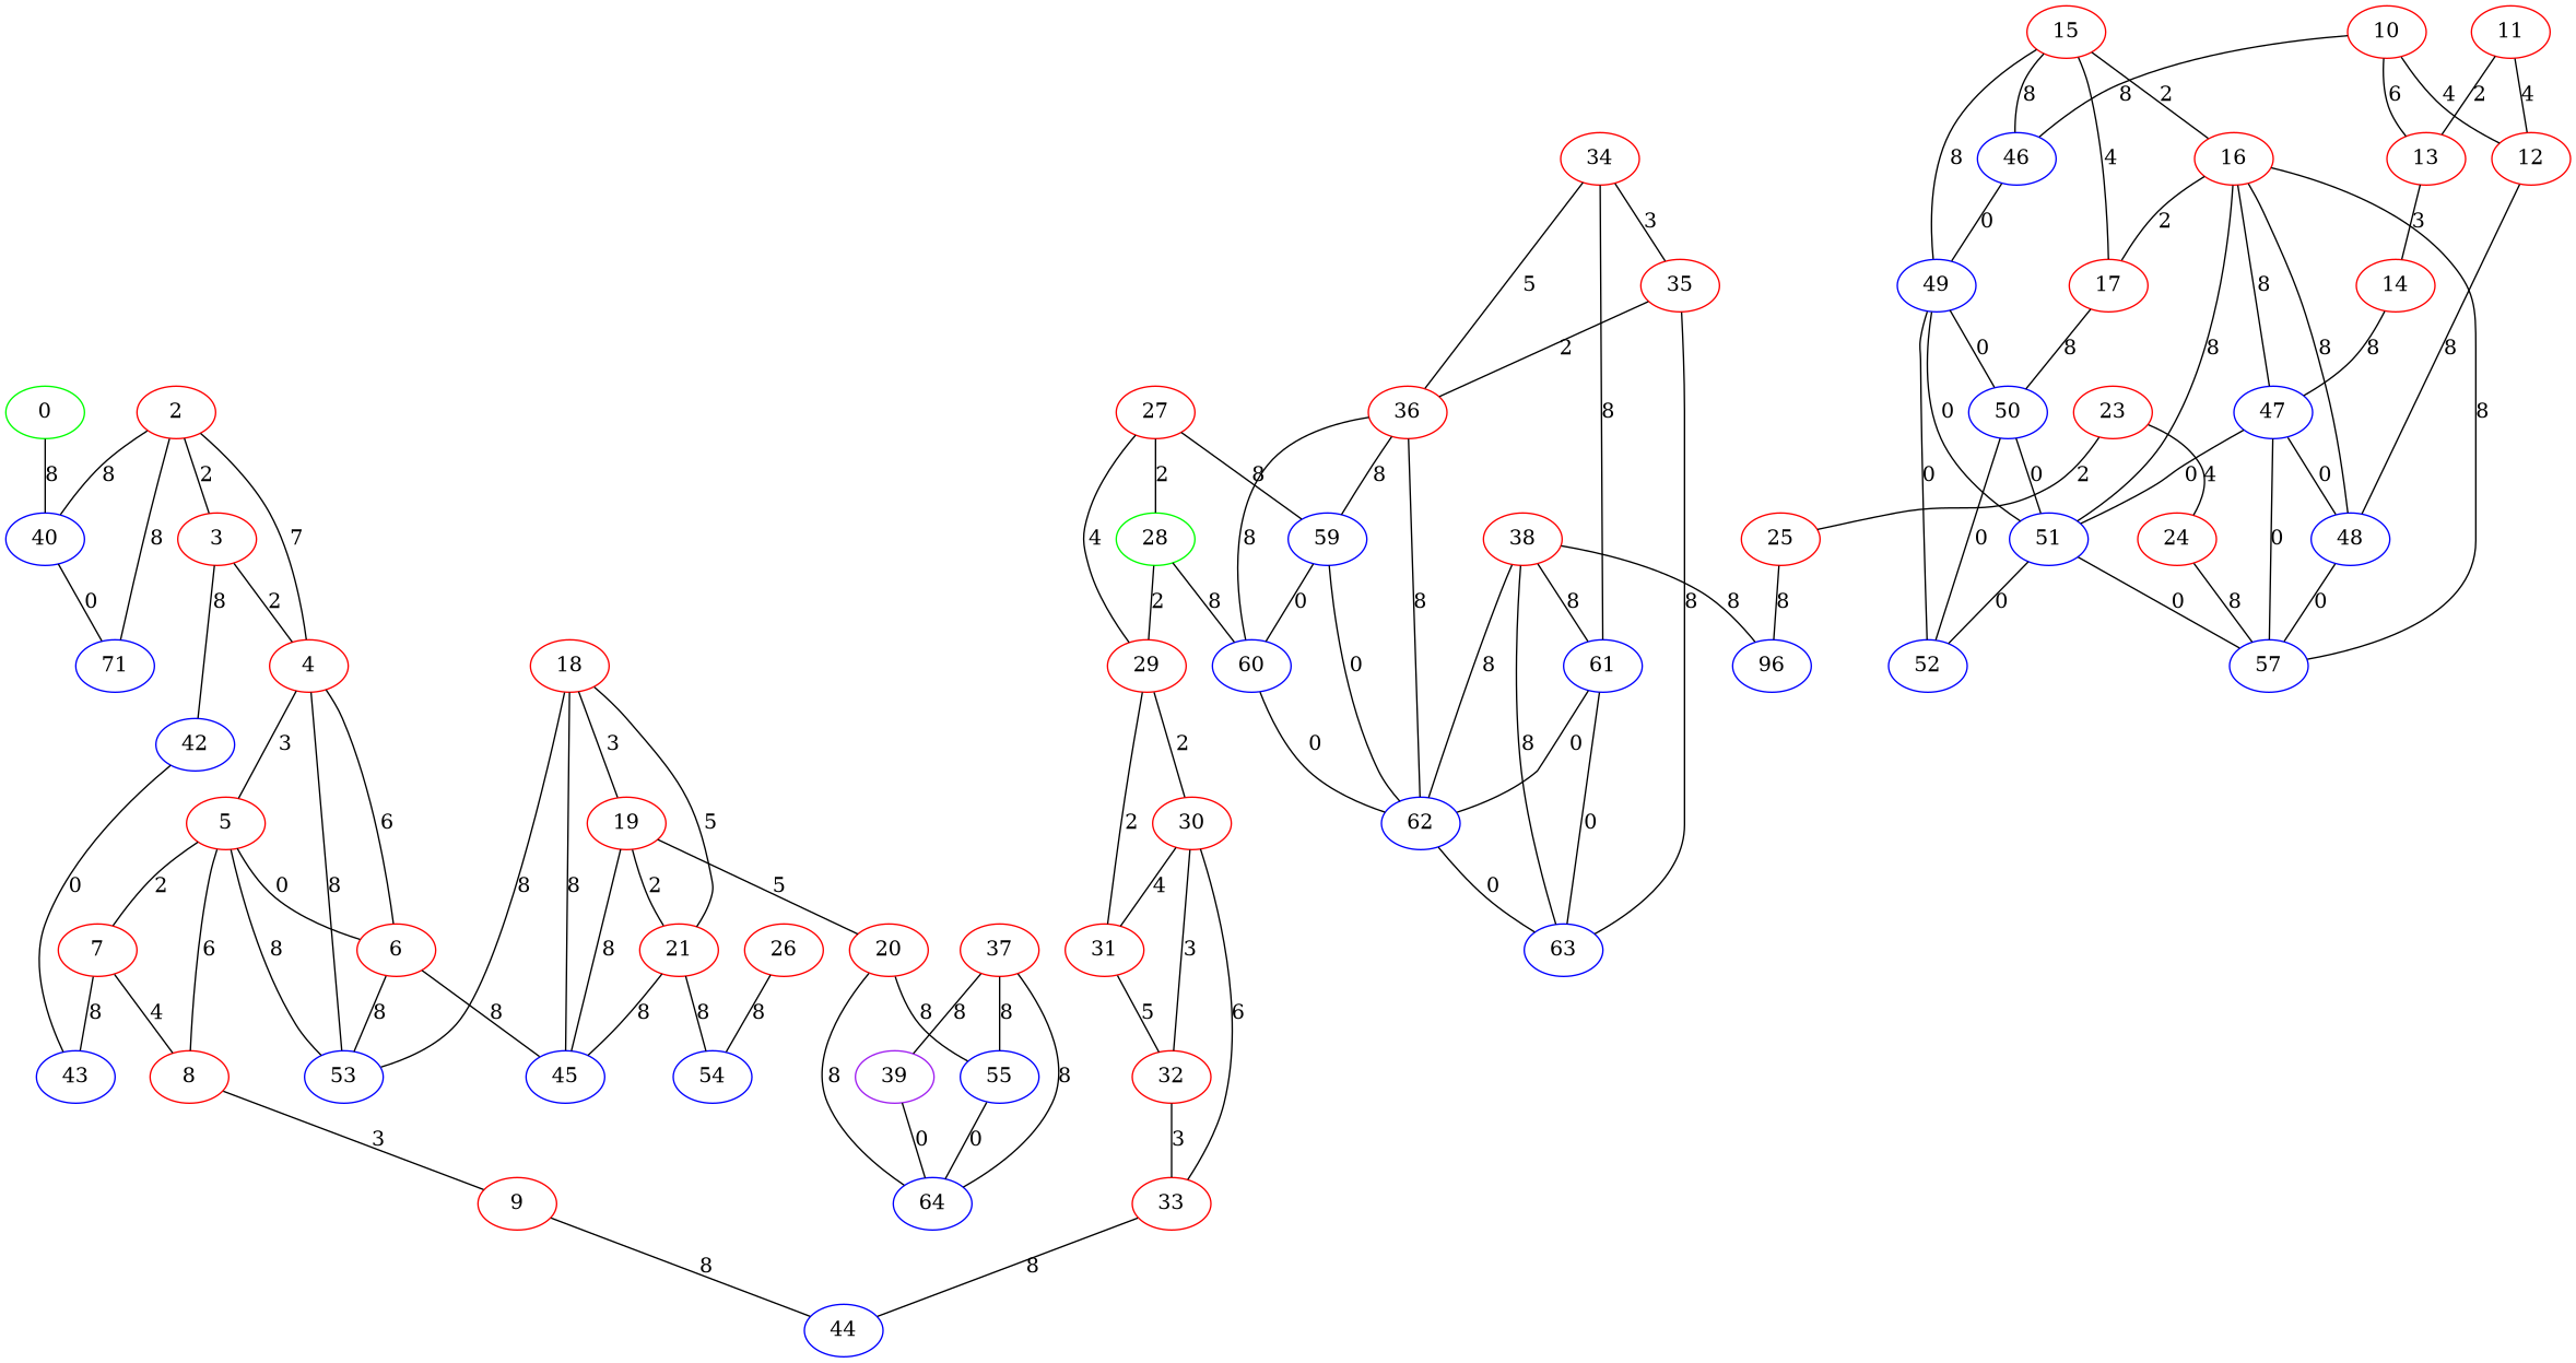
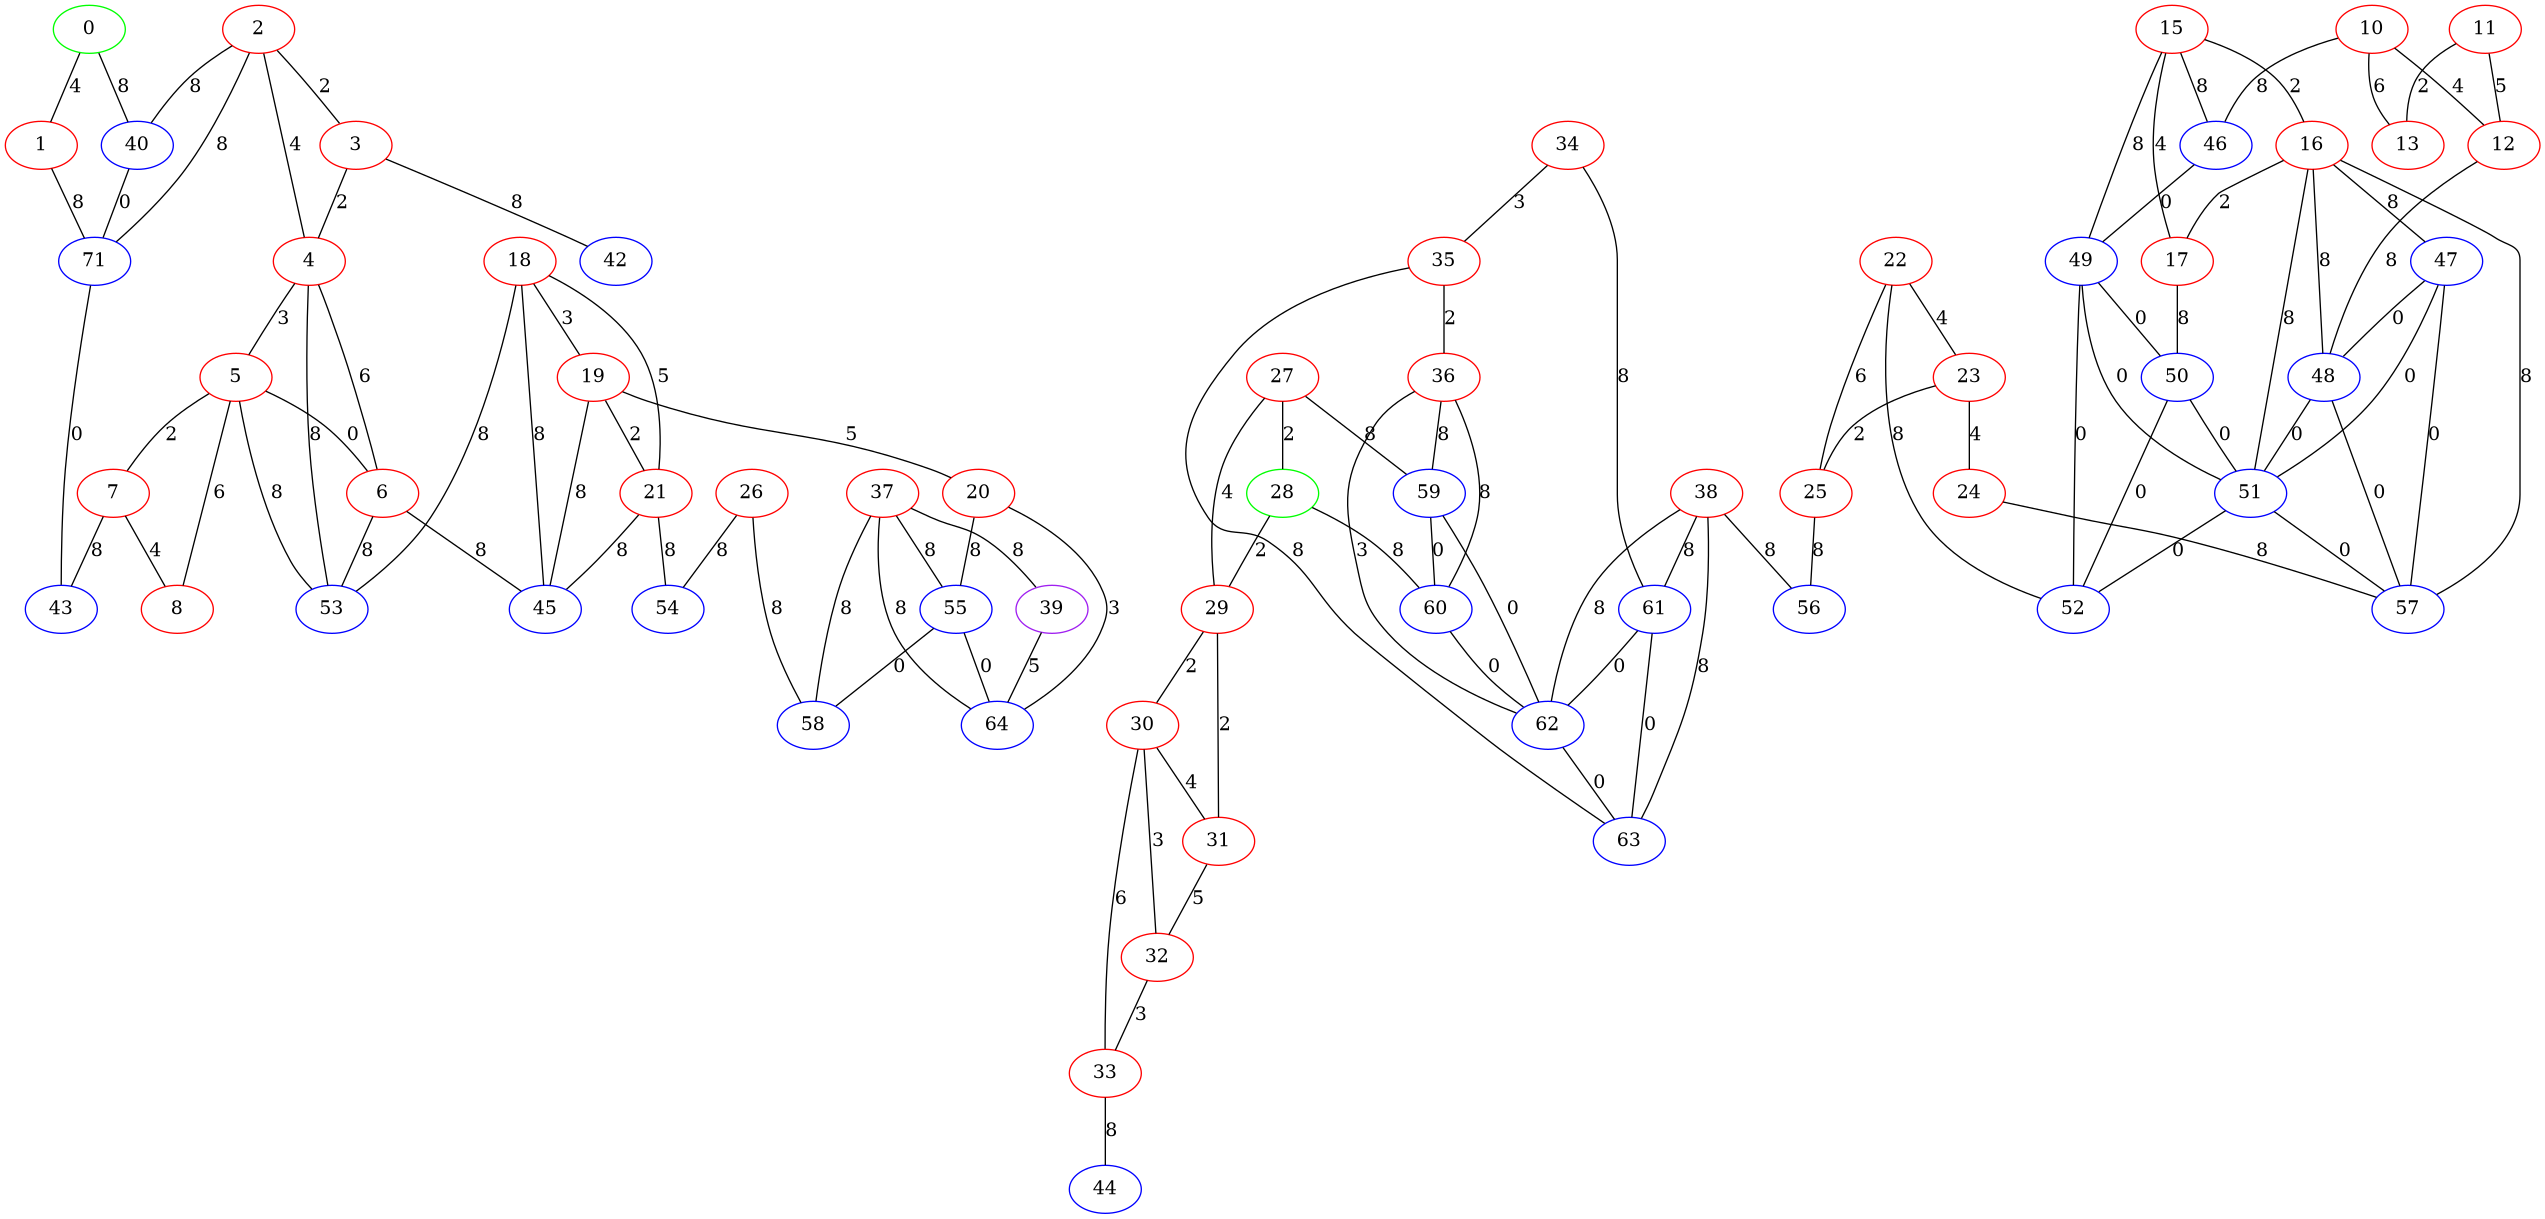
  graph {
    node [color=red weight=1]
    0 [color=green weight=2]
+   1
    40 [color=blue weight=3]
    n4 [color=blue label=71 weight=3]
    2
    3
    4
    42 [color=blue weight=3]
    5
    6
    53 [color=blue weight=3]
    43 [color=blue weight=3]
    7
    8
    45 [color=blue weight=3]
-   9
    44 [color=blue weight=3]
    10
    13
    46 [color=blue weight=3]
    12
    11
-   14
    49 [color=blue weight=3]
    48 [color=blue weight=3]
    51 [color=blue weight=3]
    57 [color=blue weight=3]
    47 [color=blue weight=3]
    15
    16
    17
    50 [color=blue weight=3]
    52 [color=blue weight=3]
    18
    19
    21
    20
    54 [color=blue weight=3]
    55 [color=blue weight=3]
    64 [color=blue weight=3]
+   58 [color=blue weight=3]
+   22
    23
    25
    24
-   56 [color=blue weight=3 label=96]
+   56 [color=blue weight=3]
    26
    28 [color=green weight=2]
    27
    29
    59 [color=blue weight=3]
    60 [color=blue weight=3]
    30
    31
    62 [color=blue weight=3]
    32
    33
    34
    35
    36
    61 [color=blue weight=3]
    63 [color=blue weight=3]
    37
    39 [color=purple weight=4]
    38
+   0 -- 1 [label=4]
    0 -- 40 [label=8]
+   1 -- n4 [label=8]
    40 -- n4 [label=0]
    2 -- 40 [label=8]
    2 -- n4 [label=8]
    2 -- 3 [label=2]
-   2 -- 4 [label=7]
+   2 -- 4 [label=4]
    3 -- 4 [label=2]
    3 -- 42 [label=8]
    4 -- 5 [label=3]
    4 -- 6 [label=6]
    4 -- 53 [label=8]
-   42 -- 43 [label=0]
+   n4 -- 43 [label=0]
    5 -- 6 [label=0]
    5 -- 53 [label=8]
    5 -- 7 [label=2]
    5 -- 8 [label=6]
    6 -- 53 [label=8]
    6 -- 45 [label=8]
    7 -- 43 [label=8]
    7 -- 8 [label=4]
-   8 -- 9 [label=3]
-   9 -- 44 [label=8]
    10 -- 13 [label=6]
    10 -- 46 [label=8]
    10 -- 12 [label=4]
-   13 -- 14 [label=3]
    46 -- 49 [label=0]
    12 -- 48 [label=8]
    11 -- 13 [label=2]
-   11 -- 12 [label=4]
-   14 -- 47 [label=8]
+   11 -- 12 [label=5]
    49 -- 51 [label=0]
    49 -- 50 [label=0]
    49 -- 52 [label=0]
+   48 -- 51 [label=0]
    48 -- 57 [label=0]
    51 -- 57 [label=0]
    51 -- 52 [label=0]
    47 -- 48 [label=0]
    47 -- 51 [label=0]
    47 -- 57 [label=0]
    15 -- 46 [label=8]
    15 -- 49 [label=8]
    15 -- 16 [label=2]
    15 -- 17 [label=4]
    16 -- 48 [label=8]
    16 -- 51 [label=8]
    16 -- 57 [label=8]
    16 -- 47 [label=8]
    16 -- 17 [label=2]
    17 -- 50 [label=8]
    50 -- 51 [label=0]
    50 -- 52 [label=0]
    18 -- 53 [label=8]
    18 -- 45 [label=8]
    18 -- 19 [label=3]
    18 -- 21 [label=5]
    19 -- 45 [label=8]
    19 -- 21 [label=2]
    19 -- 20 [label=5]
    21 -- 45 [label=8]
    21 -- 54 [label=8]
    20 -- 55 [label=8]
-   20 -- 64 [label=8]
+   20 -- 64 [label=3]
    55 -- 64 [label=0]
+   55 -- 58 [label=0]
+   22 -- 52 [label=8]
+   22 -- 23 [label=4]
+   22 -- 25 [label=6]
    23 -- 25 [label=2]
    23 -- 24 [label=4]
    25 -- 56 [label=8]
    24 -- 57 [label=8]
    26 -- 54 [label=8]
+   26 -- 58 [label=8]
    28 -- 29 [label=2]
    28 -- 60 [label=8]
    27 -- 28 [label=2]
    27 -- 29 [label=4]
    27 -- 59 [label=8]
    29 -- 30 [label=2]
    29 -- 31 [label=2]
    59 -- 60 [label=0]
    59 -- 62 [label=0]
    60 -- 62 [label=0]
    30 -- 31 [label=4]
    30 -- 32 [label=3]
    30 -- 33 [label=6]
    31 -- 32 [label=5]
    62 -- 63 [label=0]
    32 -- 33 [label=3]
    33 -- 44 [label=8]
    34 -- 35 [label=3]
-   34 -- 36 [label=5]
    34 -- 61 [label=8]
    35 -- 36 [label=2]
    35 -- 63 [label=8]
    36 -- 59 [label=8]
    36 -- 60 [label=8]
-   36 -- 62 [label=8]
+   36 -- 62 [label=3]
    61 -- 62 [label=0]
    61 -- 63 [label=0]
    37 -- 55 [label=8]
    37 -- 64 [label=8]
+   37 -- 58 [label=8]
    37 -- 39 [label=8]
-   39 -- 64 [label=0]
+   39 -- 64 [label=5]
    38 -- 56 [label=8]
    38 -- 62 [label=8]
    38 -- 61 [label=8]
    38 -- 63 [label=8]
  }
